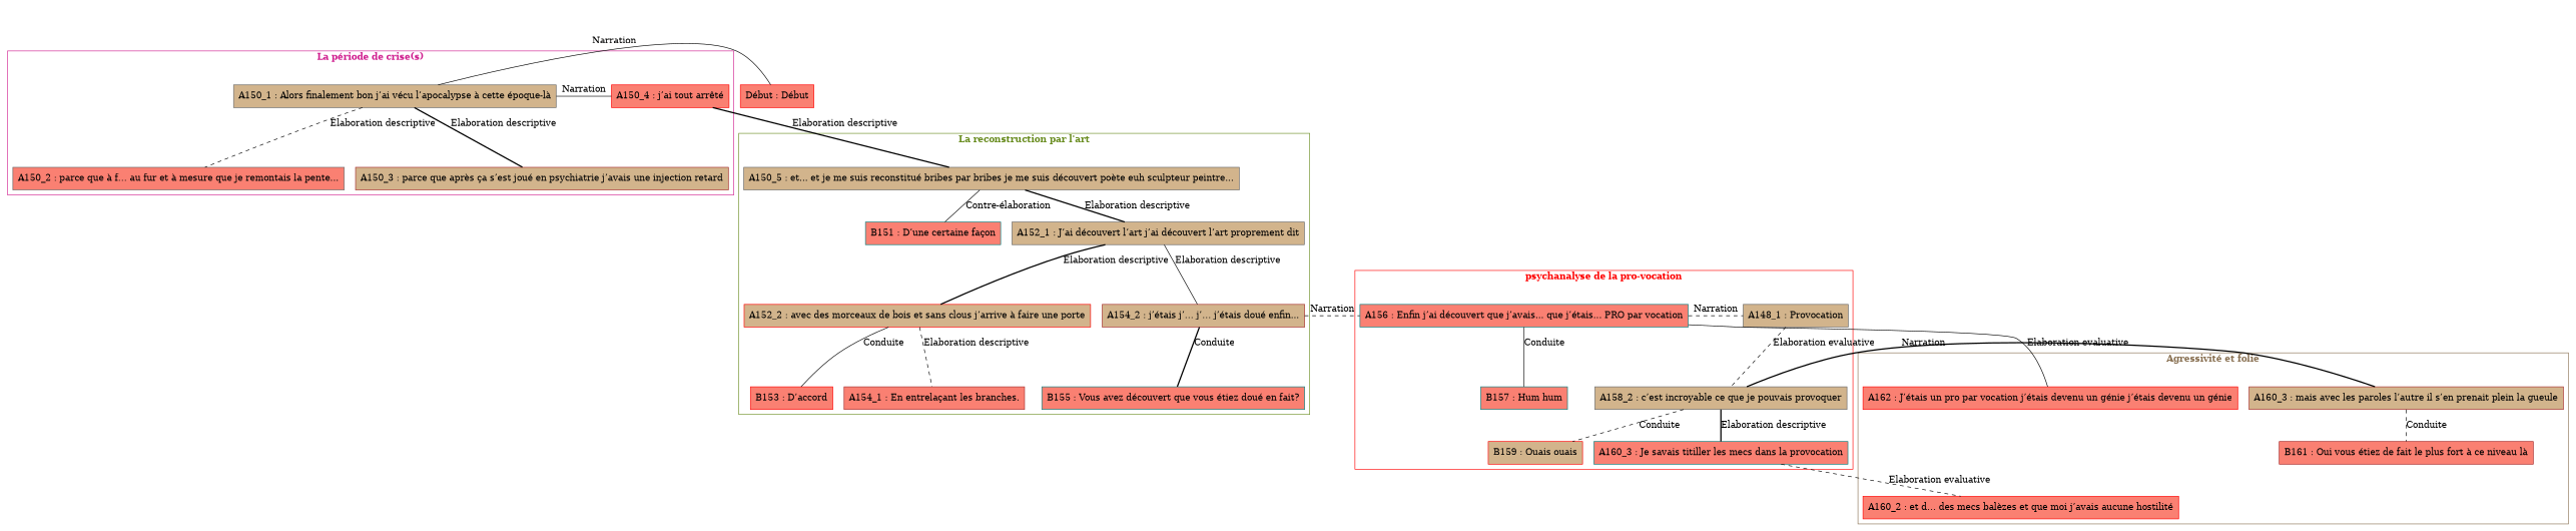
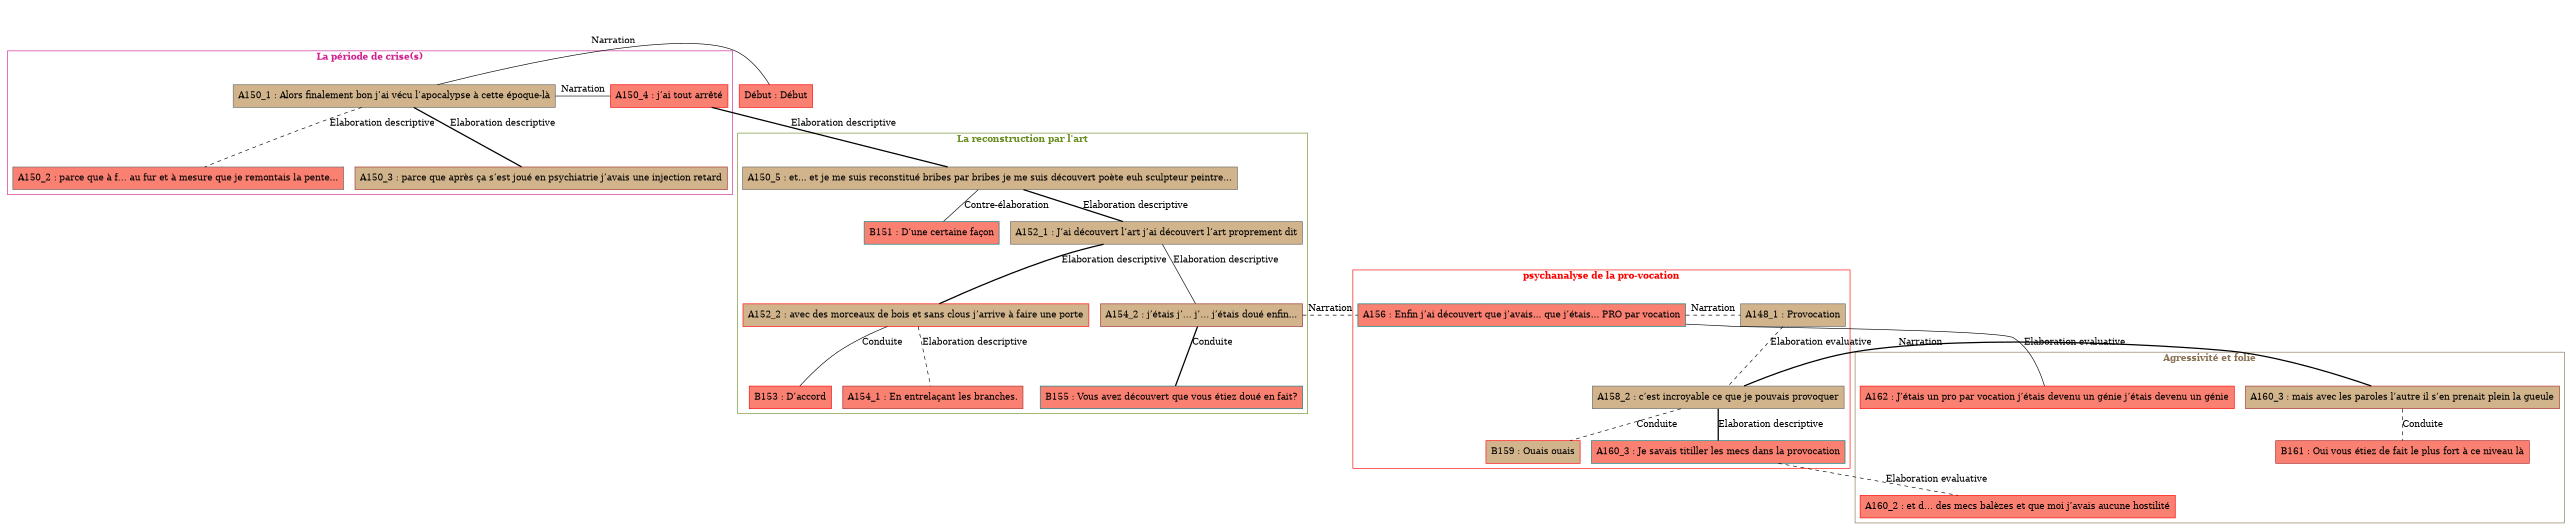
  digraph {
    newrank=true
    node [color=red fillcolor=salmon shape=box style=filled]
    edge [dir=none style=dashed weight=2]
    n1 [color=gray40 fillcolor=tan label="A150_1 : Alors finalement bon j’ai vécu l’apocalypse à cette époque-là"]
    n2 [color=gray40 label="A150_2 : parce que à f… au fur et à mesure que je remontais la pente..."]
    n3 [color=brown fillcolor=tan label="A150_3 : parce que après ça s’est joué en psychiatrie j’avais une injection retard"]
    n4 [label="A150_4 : j’ai tout arrêté"]
    n5 [color=gray40 fillcolor=tan label="A150_5 : et... et je me suis reconstitué bribes par bribes je me suis découvert poète euh sculpteur peintre..."]
    n6 [color=teal label="B151 : D’une certaine façon"]
    n7 [color=gray40 fillcolor=tan label="A152_1 : J’ai découvert l’art j’ai découvert l’art proprement dit"]
    n8 [fillcolor=tan label="A152_2 : avec des morceaux de bois et sans clous j’arrive à faire une porte"]
    n9 [label="B153 : D’accord"]
    n10 [color=brown label="A154_1 : En entrelaçant les branches."]
    n11 [color=brown fillcolor=tan label="A154_2 : j’étais j’… j’… j’étais doué enfin..."]
    n12 [color=teal label="B155 : Vous avez découvert que vous étiez doué en fait?"]
    n13 [color=teal label="A156 : Enfin j’ai découvert que j’avais... que j’étais... PRO par vocation"]
-   n14 [color=teal label="B157 : Hum hum"]
    n15 [color=gray40 fillcolor=tan label="A148_1 : Provocation"]
    n16 [color=gray40 fillcolor=tan label="A158_2 : c’est incroyable ce que je pouvais provoquer"]
    n17 [fillcolor=tan label="B159 : Ouais ouais"]
    n18 [color=teal label="A160_3 : Je savais titiller les mecs dans la provocation"]
    n19 [label="A160_2 : et d… des mecs balèzes et que moi j’avais aucune hostilité"]
    n20 [color=brown fillcolor=tan label="A160_3 : mais avec les paroles l’autre il s’en prenait plein la gueule"]
    n21 [color=brown label="B161 : Oui vous étiez de fait le plus fort à ce niveau là"]
    n22 [label="A162 : J’étais un pro par vocation j’étais devenu un génie j’étais devenu un génie"]
    zero [style=invis color="" fillcolor=""]
    n24 [label="Début : Début"]
    subgraph cluster_1 {
      color=violetred
      fontcolor=violetred
      label=<<B>La période de crise(s)</B>>
      n1
      n2
      n3
      n4
    }
    subgraph cluster_2 {
      color=olivedrab
      fontcolor=olivedrab
      label=<<B>La reconstruction par l'art</B>>
      n5
      n6
      n7
      n8
      n9
      n10
      n11
      n12
    }
    subgraph cluster_3 {
      color=red
      fontcolor=red
      label=<<B>psychanalyse de la pro-vocation</B>>
      n13
-     n14
      n15
      n16
      n17
      n18
    }
    subgraph cluster_4 {
      color=burlywood4
      fontcolor=burlywood4
      label=<<B>Agressivité et folie</B>>
      n19
      n20
      n21
      n22
    }
    n1 -> n2 [label="Elaboration descriptive"]
    n1 -> n3 [label="Elaboration descriptive" style=bold]
    n1 -> n4 [constraint=false label=Narration style=solid weight=""]
    n4 -> n5 [label="Elaboration descriptive" style=bold]
    n5 -> n6 [label="Contre-élaboration" style=solid]
    n5 -> n7 [label="Elaboration descriptive" style=bold]
    n7 -> n8 [label="Elaboration descriptive" style=bold]
    n7 -> n11 [label="Elaboration descriptive" style=solid]
    n7 -> n13 [style=invis weight=1 dir=""]
    n7 -> n15 [style=invis weight=1 dir=""]
    n8 -> n9 [label=Conduite style=solid]
    n8 -> n10 [label="Elaboration descriptive"]
    n11 -> n12 [label=Conduite style=bold]
    n11 -> n13 [constraint=false label=Narration weight=""]
-   n13 -> n14 [label=Conduite style=solid]
    n13 -> n15 [constraint=false label=Narration weight=""]
    n13 -> n22 [label="Elaboration evaluative" style=solid]
    n15 -> n16 [label="Elaboration evaluative"]
    n15 -> n20 [style=invis weight=1 dir=""]
    n16 -> n17 [label=Conduite]
    n16 -> n18 [label="Elaboration descriptive" style=bold]
    n16 -> n20 [constraint=false label=Narration style=bold weight=""]
    n18 -> n19 [label="Elaboration evaluative"]
    n20 -> n21 [label=Conduite]
    zero -> n1 [style=invis weight=1 dir=""]
    zero -> n4 [style=invis weight=1 dir=""]
    zero -> n24 [style=invis dir="" weight=""]
    n24 -> n1 [constraint=false label=Narration style=solid weight=""]
  }
